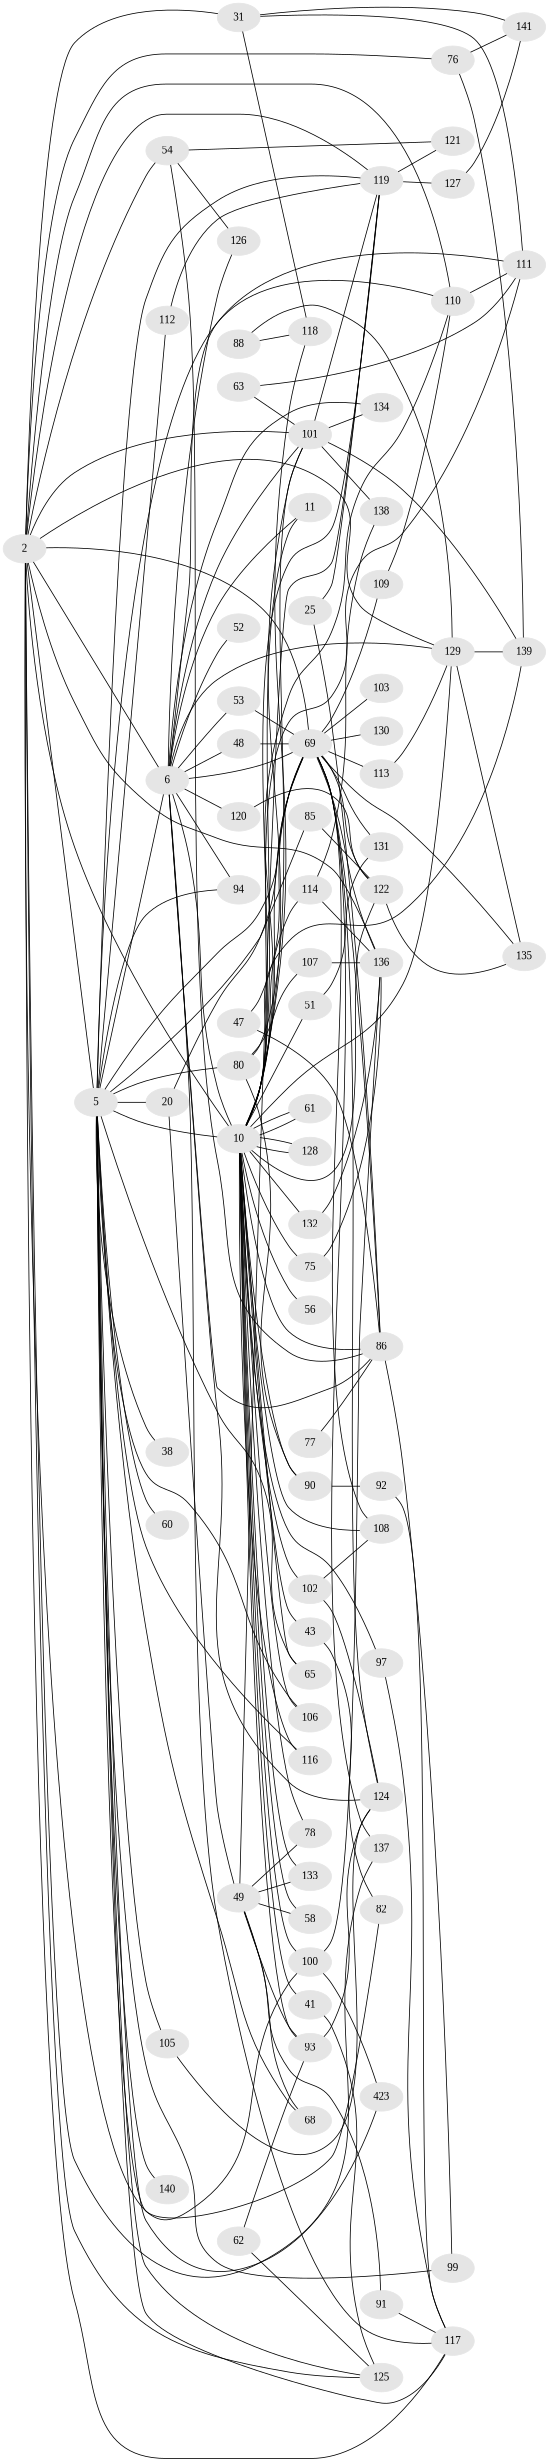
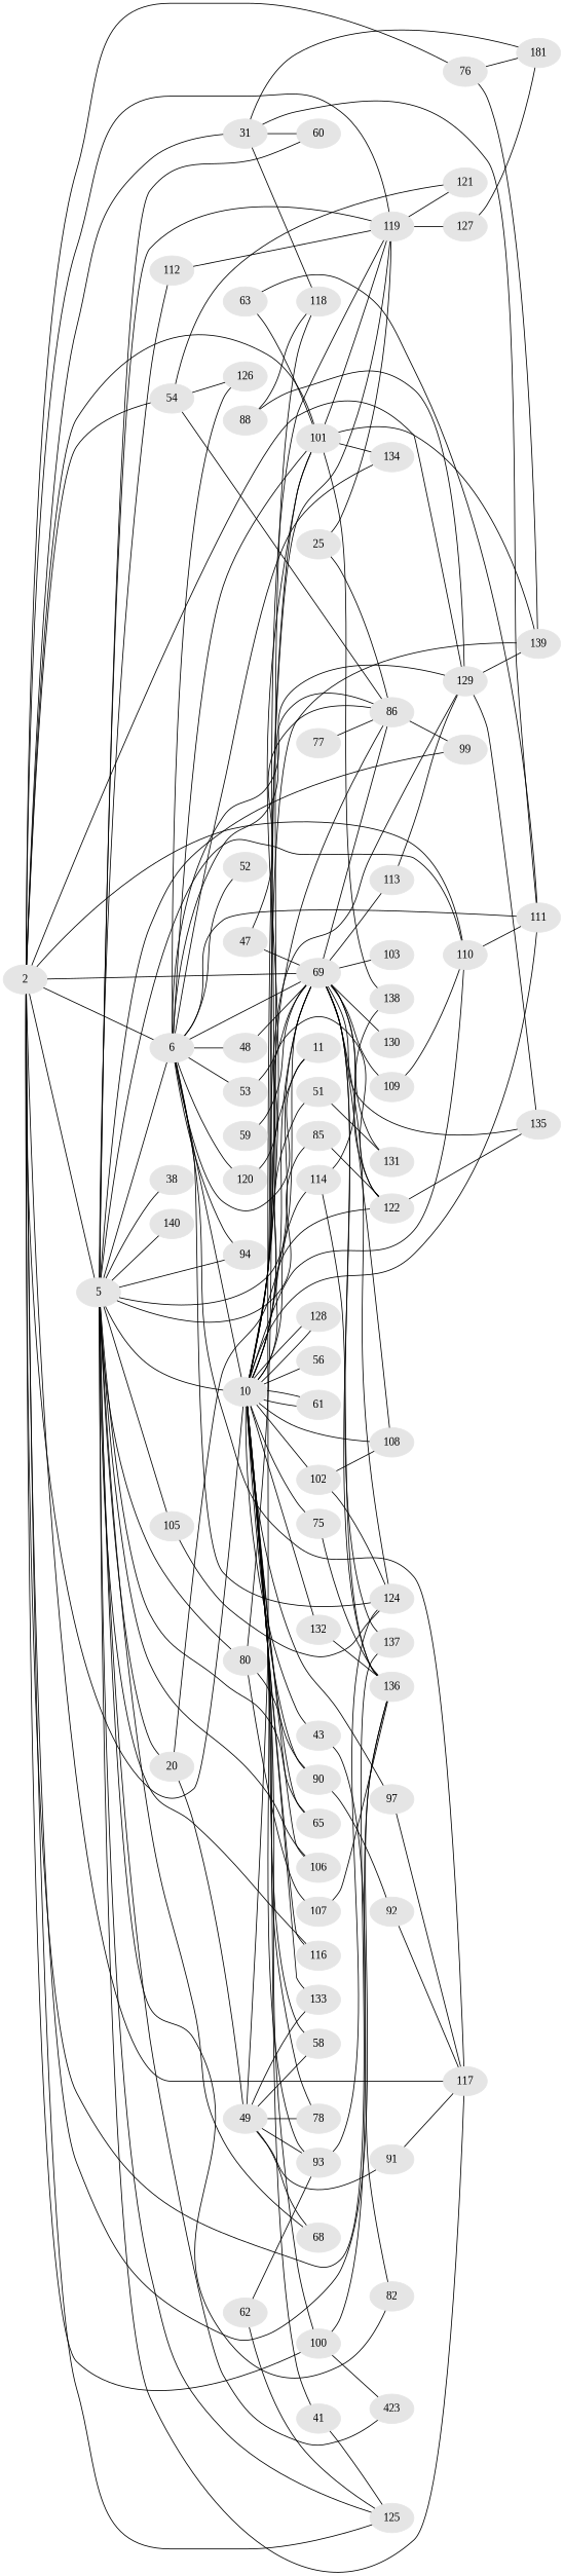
  graph {
    fontname="Liberation Serif"
    rankdir=LR
    node [color=gray90 fontname="Liberation Serif" style=filled]
    edge [fontname="Liberation Serif"]
    5 [super="+4"]
    6 [super="+3"]
    10 [super="+7"]
    69 [super="+67+9"]
    110 [super="+55+95"]
    117 [super="+84"]
    119 [super="+66+74+50"]
    125 [super="+30"]
    20 [super="+19"]
    38
    60
    65
    68
    80 [super="+33"]
    82
    85 [super="+73"]
    94 [super="+42"]
    99 [super="+27"]
    105
    106
    112
    116
    n23 [label=423]
    140
    2
    31
    54
    76
    100 [super="+35"]
    101 [super="+44+37+96"]
    129 [super="+18+36+57"]
    136 [super="+14"]
    137
    11
    48
    52
    53
    86 [super="+70+46"]
    111 [super="+98+23"]
    120
    124 [super="+16"]
    126
    134
    41
    43
    51
    56
    58
    61
    75
    78
    90
    93 [super="+24"]
    97
    102 [super="+45+15"]
    108 [super="+64"]
    114
    118 [super="+83"]
    122 [super="+115"]
    128
    132
    133
    139 [super="+89+104"]
-   141 [super="+79"]
+   141 [super="+79" label=181]
    121
    131
    103
    109
    113
    130
    135 [super="+39"]
    138
    127
    49 [super="+22"]
    107
    92
    91
    25
    47
+   59
    62
    63
    77
    88
    5 -- 6 [weight=6]
    5 -- 10 [weight=4]
    5 -- 69 [weight=5]
    5 -- 110
    5 -- 117
    5 -- 119 [weight=2]
    5 -- 125 [weight=2]
    5 -- 20 [weight=2]
    5 -- 38 [weight=2]
    5 -- 60
    5 -- 65
    5 -- 68
    5 -- 80 [weight=2]
    5 -- 82
    5 -- 85
    5 -- 94
    5 -- 99 [weight=2]
    5 -- 105
    5 -- 106
    5 -- 112
    5 -- 116
    5 -- n23
    5 -- 140
    6 -- 10 [weight=6]
    6 -- 69 [weight=6]
    6 -- 117
    6 -- 94
    6 -- 101 [weight=2]
    6 -- 129
    6 -- 11
    6 -- 48
    6 -- 52
    6 -- 53
    6 -- 86
    6 -- 111 [weight=3]
    6 -- 120
    6 -- 124
    6 -- 126
    6 -- 134
    10 -- 69 [weight=5]
    10 -- 110
    10 -- 119
    10 -- 65
    10 -- 106
    10 -- 116
    10 -- 100 [weight=2]
    10 -- 101 [weight=2]
    10 -- 129
    10 -- 11
    10 -- 86 [weight=3]
    10 -- 111
    10 -- 41
    10 -- 43 [weight=2]
    10 -- 51 [weight=2]
    10 -- 56 [weight=2]
    10 -- 58
    10 -- 61
    10 -- 61
    10 -- 75
    10 -- 78
    10 -- 90
    10 -- 93 [weight=2]
    10 -- 97
    10 -- 102 [weight=5]
    10 -- 108
    10 -- 114
    10 -- 118 [weight=3]
    10 -- 122 [weight=3]
    10 -- 128
    10 -- 128
    10 -- 132
    10 -- 133
    10 -- 139 [weight=3]
    69 -- 136 [weight=2]
    69 -- 137
    69 -- 86
    69 -- 124
    69 -- 108
    69 -- 122
    69 -- 131
    69 -- 103 [weight=2]
    69 -- 109
    69 -- 113
    69 -- 130
    69 -- 135
    110 -- 111
    119 -- 121
    119 -- 127
    20 -- 69
    20 -- 49
    80 -- 101 [weight=3]
    80 -- 90
    80 -- 107
    85 -- 122 [weight=2]
    105 -- 124
    112 -- 119
    2 -- 5 [weight=2]
    2 -- 6 [weight=3]
    2 -- 10 [weight=2]
    2 -- 69 [weight=2]
    2 -- 110
    2 -- 117 [weight=2]
    2 -- 119 [weight=4]
    2 -- 125
    2 -- 31
    2 -- 54
    2 -- 76
    2 -- 100
    2 -- 101 [weight=2]
    2 -- 129 [weight=2]
    2 -- 136
    2 -- 137
+   31 -- 60
    31 -- 111
    31 -- 118
    31 -- 141 [weight=2]
    54 -- 86
    54 -- 126
    54 -- 121
    76 -- 139
    76 -- 141
    100 -- n23
    100 -- 136
    101 -- 119
    101 -- 134
    101 -- 139 [weight=2]
    101 -- 138
    129 -- 139
    129 -- 135
    48 -- 69
    53 -- 69
    86 -- 99
    120 -- 122
    41 -- 125
    43 -- 82
    51 -- 131
    75 -- 136
    90 -- 92
    93 -- 124
    97 -- 117
    102 -- 124
    102 -- 108
    114 -- 136
    114 -- 138
    122 -- 135
    132 -- 136
    109 -- 110
    113 -- 129
    127 -- 141
    49 -- 119
    49 -- 68
    49 -- 58
    49 -- 78
    49 -- 93
    49 -- 133
    49 -- 91
    107 -- 136
    92 -- 117
    91 -- 117
    25 -- 119
    25 -- 86
    47 -- 69
    47 -- 86
+   59 -- 69 [weight=2]
    62 -- 125
    62 -- 93
    63 -- 101
    63 -- 111
    77 -- 86 [weight=2]
    88 -- 129
    88 -- 118
  }
